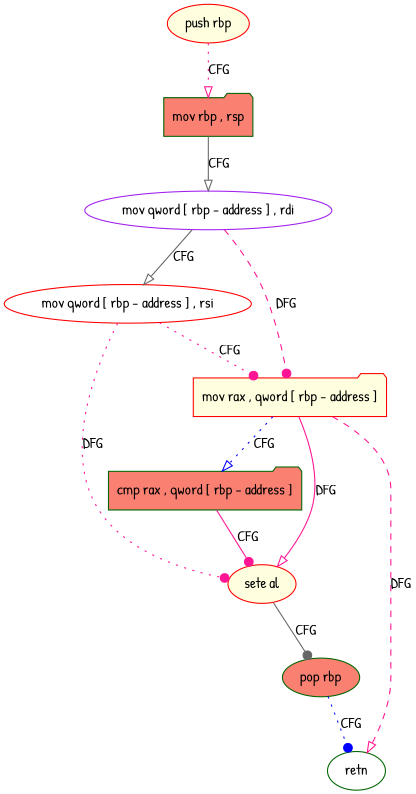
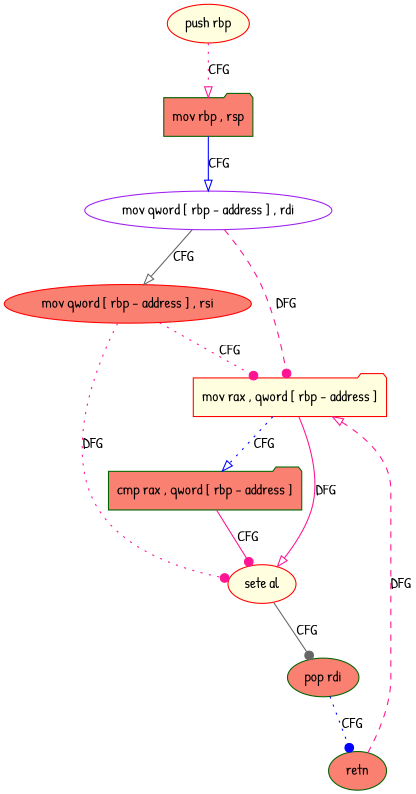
  digraph {
    fontname="Patrick Hand"
    node [color=red fillcolor=salmon fontname="Patrick Hand" shape=ellipse style=filled]
    edge [arrowhead=onormal color=deeppink fontname="Patrick Hand" style=dotted]
    n1 [fillcolor=lightyellow label="push rbp"]
    n2 [color=darkgreen label="mov rbp , rsp" shape=folder]
    n3 [color=purple fillcolor=white label="mov qword [ rbp - address ] , rdi"]
-   n4 [fillcolor=white label="mov qword [ rbp - address ] , rsi"]
+   n4 [label="mov qword [ rbp - address ] , rsi"]
    n5 [fillcolor=lightyellow label="mov rax , qword [ rbp - address ]" shape=folder]
    n6 [fillcolor=lightyellow label="sete al"]
    n7 [color=darkgreen label="cmp rax , qword [ rbp - address ]" shape=folder]
-   n8 [color=darkgreen fillcolor=white label=retn]
-   n9 [color=darkgreen label="pop rbp"]
+   n8 [color=darkgreen label=retn]
+   n9 [color=darkgreen label="pop rdi"]
    n1 -> n2 [label=CFG]
-   n2 -> n3 [color=gray40 label=CFG style=solid]
+   n2 -> n3 [color=blue label=CFG style=solid]
    n3 -> n4 [color=gray40 label=CFG style=solid]
    n3 -> n5 [arrowhead=dot label=DFG style=dashed]
    n4 -> n5 [arrowhead=dot label=CFG]
    n4 -> n6 [arrowhead=dot label=DFG]
    n5 -> n6 [label=DFG style=solid]
    n5 -> n7 [color=blue label=CFG]
-   n5 -> n8 [label=DFG style=dashed]
+   n8 -> n5 [label=DFG style=dashed]
    n6 -> n9 [arrowhead=dot color=gray40 label=CFG style=solid]
    n7 -> n6 [arrowhead=dot label=CFG style=solid]
    n9 -> n8 [arrowhead=dot color=blue label=CFG]
  }
